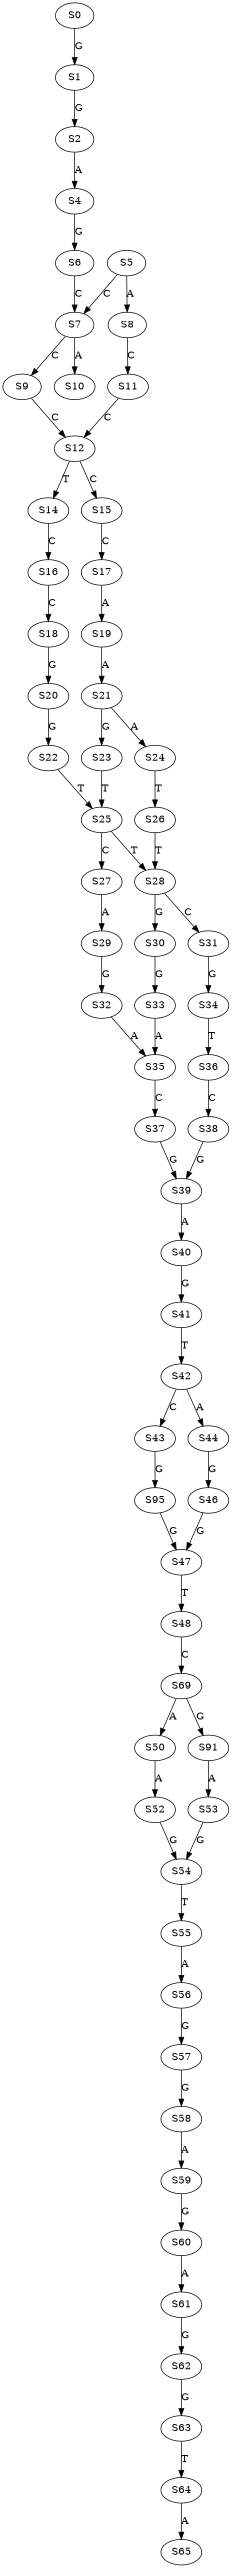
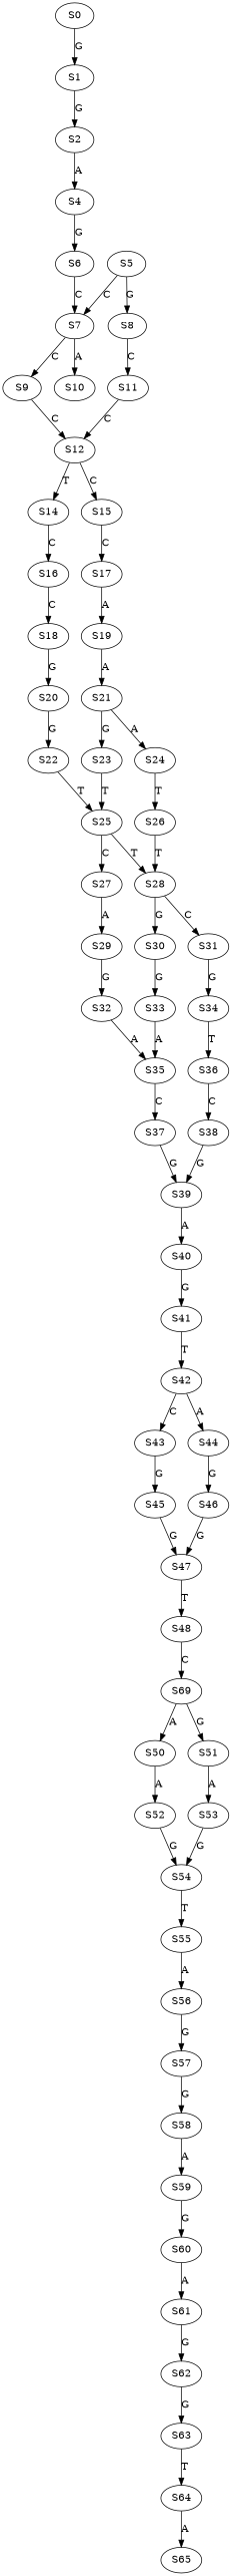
  strict digraph {
    S0
    S1
    S2
    S4
    S6
    S5
    S7
    S8
    S9
    S10
    S11
    S12
    S14
    S15
    S16
    S17
    S18
    S19
    S20
    S21
    S22
    S23
    S24
    S25
    S26
    S27
    S28
    S29
    S30
    S31
    S32
    S33
    S34
    S35
    S36
    S37
    S38
    S39
    S40
    S41
    S42
    S43
    S44
-   S45 [label=S95]
+   S45
    S46
    S47
    S48
    n48 [label=S69]
    S50
-   S51 [label=S91]
+   S51
    S52
    S53
    S54
    S55
    S56
    S57
    S58
    S59
    S60
    S61
    S62
    S63
    S64
    S65
    S0 -> S1 [label=G]
    S1 -> S2 [label=G]
    S2 -> S4 [label=A]
    S4 -> S6 [label=G]
    S6 -> S7 [label=C]
    S5 -> S7 [label=C]
-   S5 -> S8 [label=A]
+   S5 -> S8 [label=G]
    S7 -> S9 [label=C]
    S7 -> S10 [label=A]
    S8 -> S11 [label=C]
    S9 -> S12 [label=C]
    S11 -> S12 [label=C]
    S12 -> S14 [label=T]
    S12 -> S15 [label=C]
    S14 -> S16 [label=C]
    S15 -> S17 [label=C]
    S16 -> S18 [label=C]
    S17 -> S19 [label=A]
    S18 -> S20 [label=G]
    S19 -> S21 [label=A]
    S20 -> S22 [label=G]
    S21 -> S23 [label=G]
    S21 -> S24 [label=A]
    S22 -> S25 [label=T]
    S23 -> S25 [label=T]
    S24 -> S26 [label=T]
    S25 -> S27 [label=C]
    S25 -> S28 [label=T]
    S26 -> S28 [label=T]
    S27 -> S29 [label=A]
    S28 -> S30 [label=G]
    S28 -> S31 [label=C]
    S29 -> S32 [label=G]
    S30 -> S33 [label=G]
    S31 -> S34 [label=G]
    S32 -> S35 [label=A]
    S33 -> S35 [label=A]
    S34 -> S36 [label=T]
    S35 -> S37 [label=C]
    S36 -> S38 [label=C]
    S37 -> S39 [label=G]
    S38 -> S39 [label=G]
    S39 -> S40 [label=A]
    S40 -> S41 [label=G]
    S41 -> S42 [label=T]
    S42 -> S43 [label=C]
    S42 -> S44 [label=A]
    S43 -> S45 [label=G]
    S44 -> S46 [label=G]
    S45 -> S47 [label=G]
    S46 -> S47 [label=G]
    S47 -> S48 [label=T]
    S48 -> n48 [label=C]
    n48 -> S50 [label=A]
    n48 -> S51 [label=G]
    S50 -> S52 [label=A]
    S51 -> S53 [label=A]
    S52 -> S54 [label=G]
    S53 -> S54 [label=G]
    S54 -> S55 [label=T]
    S55 -> S56 [label=A]
    S56 -> S57 [label=G]
    S57 -> S58 [label=G]
    S58 -> S59 [label=A]
    S59 -> S60 [label=G]
    S60 -> S61 [label=A]
    S61 -> S62 [label=G]
    S62 -> S63 [label=G]
    S63 -> S64 [label=T]
    S64 -> S65 [label=A]
  }
